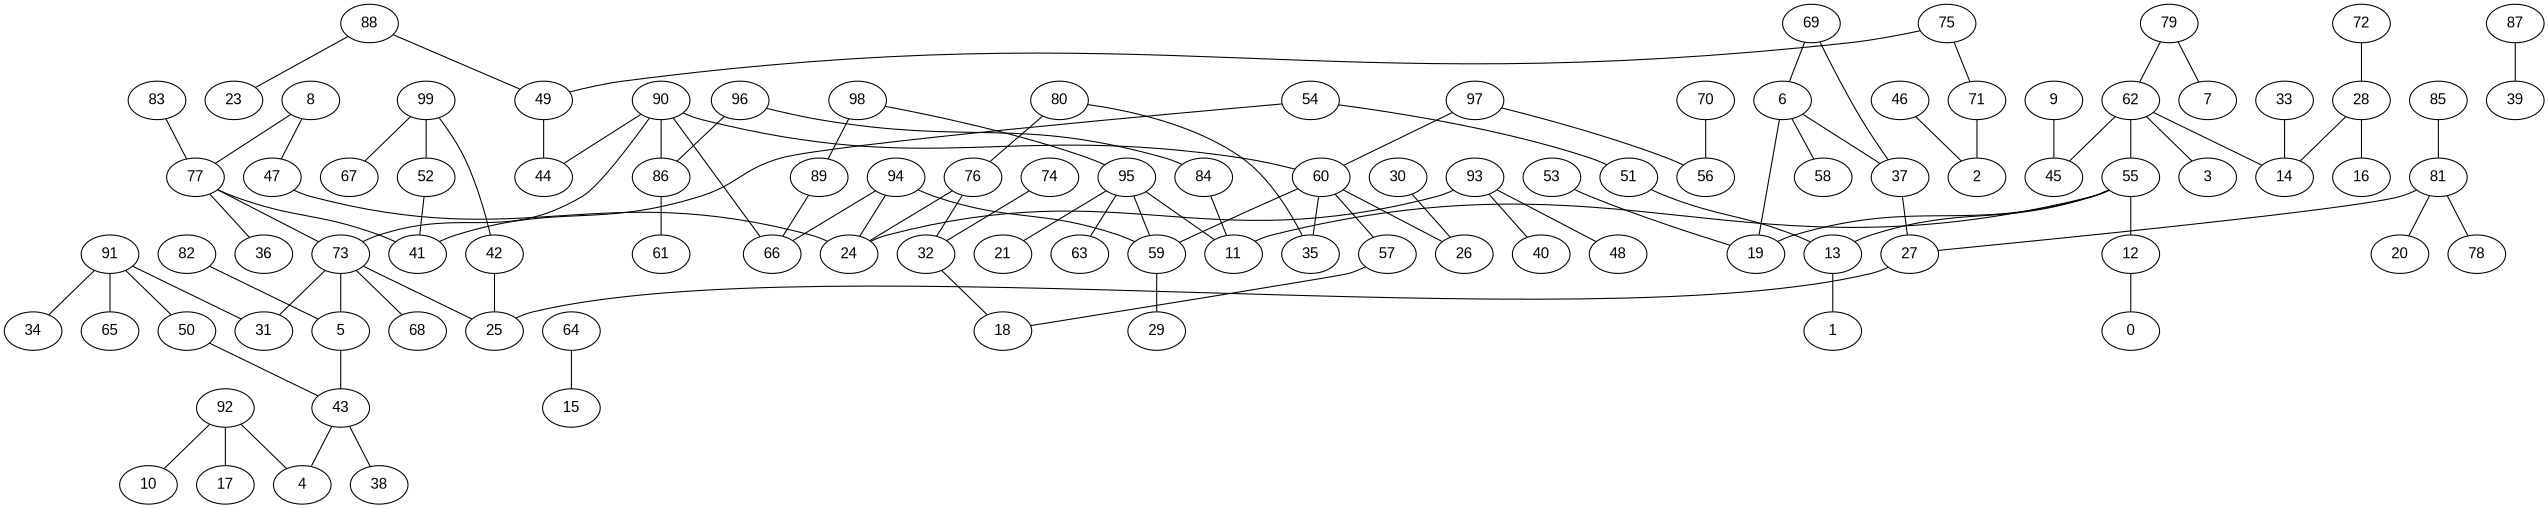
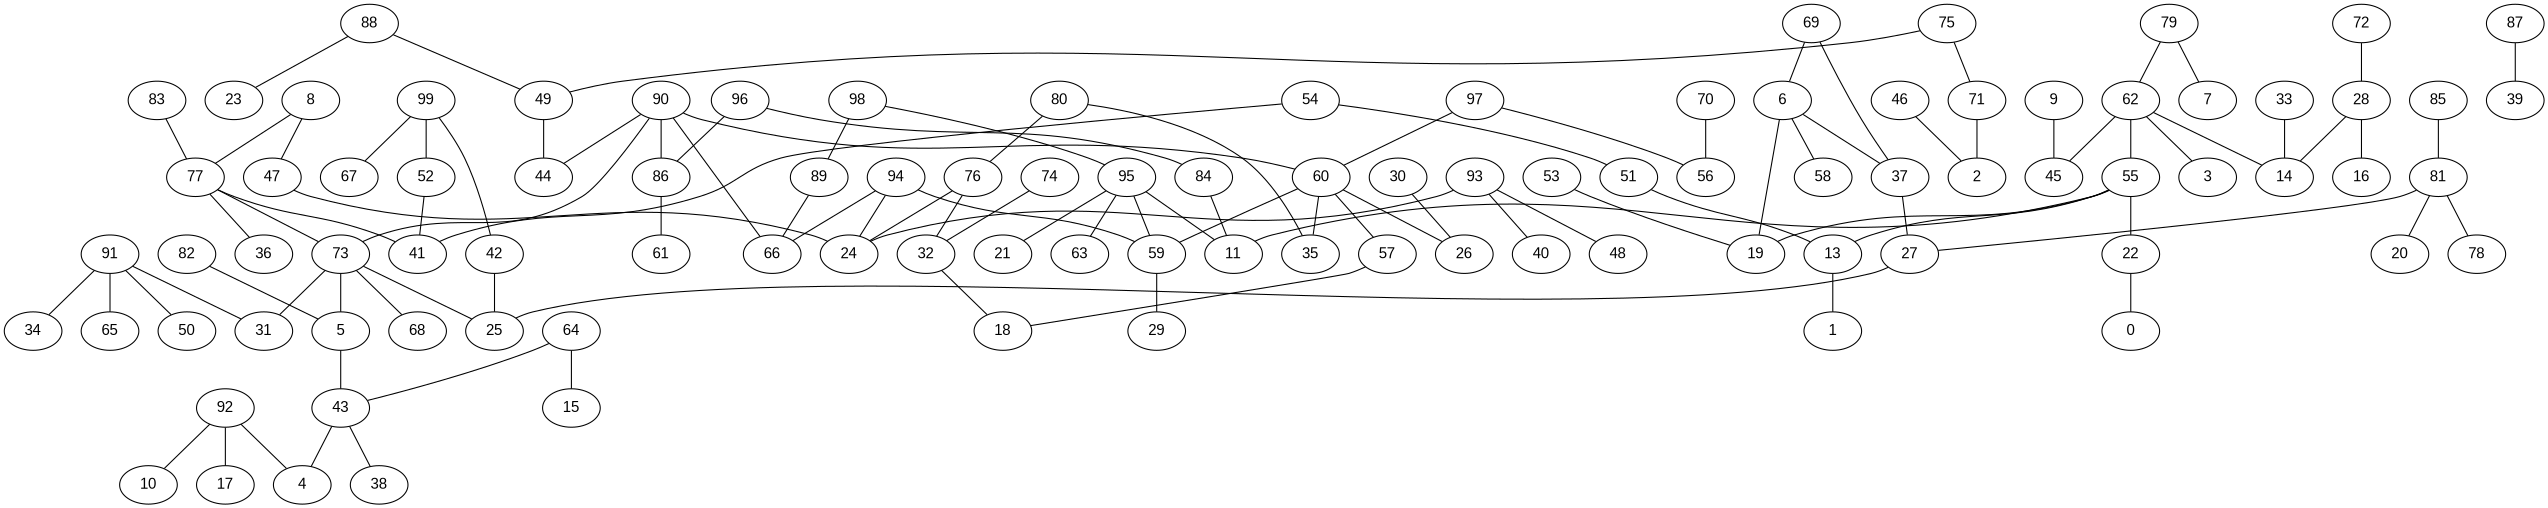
  digraph {
    fontname="Liberation Sans"
    node [fontname="Liberation Sans"]
    edge [color=black dir=none fontname="Liberation Sans"]
    72
    28
    16
    14
    9
    45
    82
    5
    43
    76
    24
    32
    87
    39
    97
    56
    60
    35
    57
    26
    59
    98
    89
    95
    66
    54
    51
    41
    13
    46
    2
    71
    88
    23
    49
    44
    70
    42
    25
    80
    79
    7
    62
    55
    3
    74
    18
    1
    99
    52
    67
    29
    92
    10
    17
    4
    75
    73
    31
    68
    91
    65
    50
    34
    94
    8
    47
    77
    27
    90
    86
    61
-   22 [label=12]
+   22
    19
    11
    0
    38
    36
    93
    48
    40
    33
    6
    58
    37
    30
    84
    83
    64
    15
    53
    69
    63
    21
    81
    20
    78
    85
    96
    subgraph sub_1 {
      72
      28
      16
      14
      9
      45
      82
      5
      43
      76
      24
      32
      87
      39
      97
      56
      60
      35
      57
      26
      59
      98
      89
      95
      66
      54
      51
      41
      13
      46
      2
      71
      88
      23
      49
      44
      70
      42
      25
      80
      79
      7
      62
      55
      3
      74
      18
      1
      99
      52
      67
      29
      92
      10
      17
      4
      75
      73
      31
      68
      91
      65
      50
      34
      94
      8
      47
      77
      27
      90
      86
      61
      22
      19
      11
      0
      38
      36
      93
      48
      40
      33
      6
      58
      37
      30
      84
      83
      64
      15
      53
      69
      63
      21
      81
      20
      78
      85
      96
    }
    72 -> 28
    28 -> 16
    28 -> 14
    9 -> 45
    82 -> 5
    5 -> 43
    43 -> 4
    43 -> 38
    76 -> 24
    76 -> 32
    32 -> 18
    87 -> 39
    97 -> 56
    97 -> 60
    60 -> 35
    60 -> 57
    60 -> 26
    60 -> 59
    57 -> 18
    59 -> 29
    98 -> 89
    98 -> 95
    89 -> 66
    95 -> 59
    95 -> 11
    95 -> 63
    95 -> 21
    54 -> 51
    54 -> 41
    51 -> 13
    13 -> 1
    46 -> 2
    71 -> 2
    88 -> 23
    88 -> 49
    49 -> 44
    70 -> 56
    42 -> 25
    80 -> 76
    80 -> 35
    79 -> 7
    79 -> 62
    62 -> 14
    62 -> 45
    62 -> 55
    62 -> 3
    55 -> 13
    55 -> 22
    55 -> 19
    55 -> 11
    74 -> 32
    99 -> 42
    99 -> 52
    99 -> 67
    52 -> 41
    92 -> 10
    92 -> 17
    92 -> 4
    75 -> 71
    75 -> 49
    73 -> 5
    73 -> 25
    73 -> 31
    73 -> 68
    91 -> 31
    91 -> 65
    91 -> 50
    91 -> 34
    94 -> 24
    94 -> 59
    94 -> 66
    8 -> 47
    8 -> 77
    47 -> 24
    77 -> 41
    77 -> 73
    77 -> 36
    27 -> 25
    90 -> 60
    90 -> 66
    90 -> 44
    90 -> 73
    90 -> 86
    86 -> 61
    22 -> 0
    93 -> 24
    93 -> 48
    93 -> 40
    33 -> 14
    6 -> 19
    6 -> 58
    6 -> 37
    37 -> 27
    30 -> 26
    84 -> 11
    83 -> 77
-   50 -> 43
+   64 -> 43
    64 -> 15
    53 -> 19
    69 -> 6
    69 -> 37
    81 -> 27
    81 -> 20
    81 -> 78
    85 -> 81
    96 -> 86
    96 -> 84
  }
